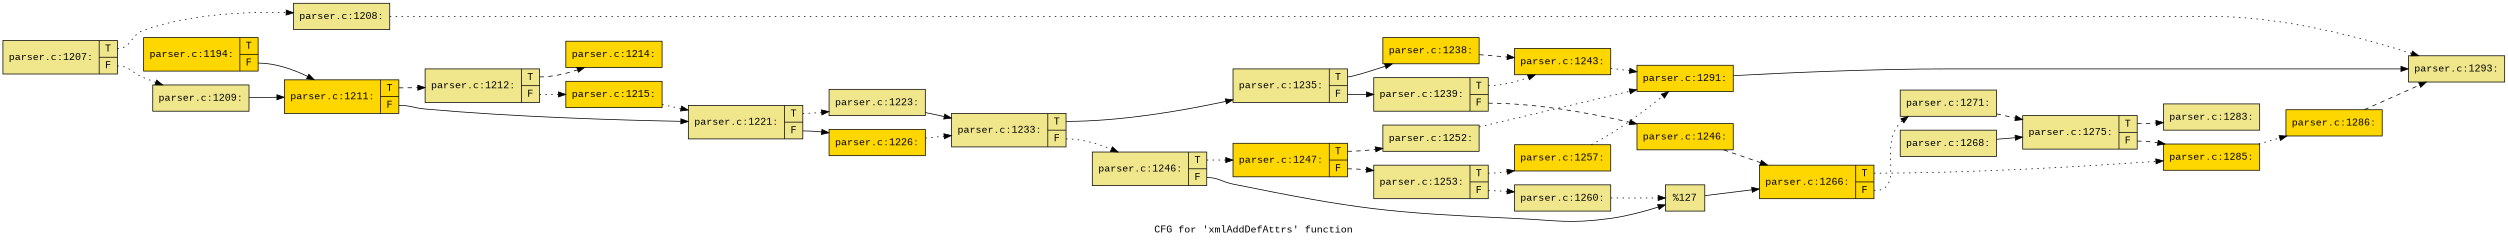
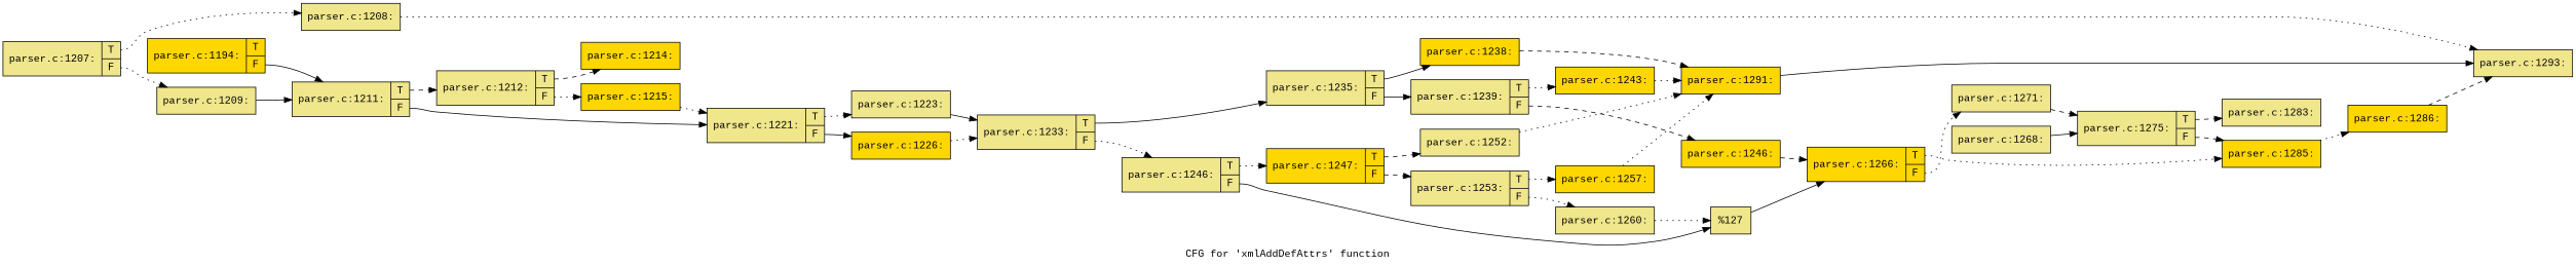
  digraph {
    fontname="Liberation Mono"
    label="CFG for 'xmlAddDefAttrs' function"
    rankdir=LR
    node [fillcolor=khaki fontname="Liberation Mono" shape=record style=filled]
    edge [fontname="Liberation Mono" style=dotted]
    n1 [fillcolor=gold label="{parser.c:1194:|{<s0>T|<s1>F}}"]
-   n2 [fillcolor=gold label="{parser.c:1211:|{<s0>T|<s1>F}}"]
+   n2 [label="{parser.c:1211:|{<s0>T|<s1>F}}"]
    n3 [label="{parser.c:1207:|{<s0>T|<s1>F}}"]
    n4 [label="{parser.c:1208:}"]
    n5 [label="{parser.c:1209:}"]
    n6 [label="{parser.c:1212:|{<s0>T|<s1>F}}"]
    n7 [label="{parser.c:1221:|{<s0>T|<s1>F}}"]
    n8 [label="{parser.c:1293:}"]
    n9 [fillcolor=gold label="{parser.c:1214:}"]
    n10 [fillcolor=gold label="{parser.c:1215:}"]
    n11 [label="{parser.c:1223:}"]
    n12 [fillcolor=gold label="{parser.c:1226:}"]
    n13 [label="{parser.c:1233:|{<s0>T|<s1>F}}"]
    n14 [fillcolor=gold label="{parser.c:1291:}"]
    n15 [label="{parser.c:1235:|{<s0>T|<s1>F}}"]
    n16 [label="{parser.c:1246:|{<s0>T|<s1>F}}"]
    n17 [fillcolor=gold label="{parser.c:1238:}"]
    n18 [label="{parser.c:1239:|{<s0>T|<s1>F}}"]
    n19 [fillcolor=gold label="{parser.c:1247:|{<s0>T|<s1>F}}"]
    n20 [label="{%127}"]
    n21 [fillcolor=gold label="{parser.c:1243:}"]
    n22 [fillcolor=gold label="{parser.c:1246:}"]
    n23 [label="{parser.c:1252:}"]
    n24 [label="{parser.c:1253:|{<s0>T|<s1>F}}"]
    n25 [fillcolor=gold label="{parser.c:1266:|{<s0>T|<s1>F}}"]
    n26 [label="{parser.c:1271:}"]
    n27 [fillcolor=gold label="{parser.c:1285:}"]
    n28 [label="{parser.c:1268:}"]
    n29 [label="{parser.c:1275:|{<s0>T|<s1>F}}"]
    n30 [fillcolor=gold label="{parser.c:1257:}"]
    n31 [label="{parser.c:1260:}"]
    n32 [label="{parser.c:1283:}"]
    n33 [fillcolor=gold label="{parser.c:1286:}"]
    n1 -> n2 [style=solid tailport=s1]
    n2 -> n6 [style=dashed tailport=s0]
    n2 -> n7 [style=solid tailport=s1]
    n3 -> n4 [tailport=s0]
    n3 -> n5 [tailport=s1]
    n4 -> n8
    n5 -> n2 [style=solid]
    n6 -> n9 [style=dashed tailport=s0]
    n6 -> n10 [tailport=s1]
    n7 -> n11 [tailport=s0]
    n7 -> n12 [style=solid tailport=s1]
    n10 -> n7
    n11 -> n13 [style=solid]
    n12 -> n13
    n13 -> n15 [style=solid tailport=s0]
    n13 -> n16 [tailport=s1]
    n14 -> n8 [style=solid]
    n15 -> n17 [style=solid tailport=s0]
    n15 -> n18 [style=solid tailport=s1]
    n16 -> n19 [tailport=s0]
    n16 -> n20 [style=solid tailport=s1]
-   n17 -> n21 [style=dashed]
+   n17 -> n14 [style=dashed]
    n18 -> n21 [tailport=s0]
    n18 -> n22 [style=dashed tailport=s1]
    n19 -> n23 [style=dashed tailport=s0]
    n19 -> n24 [style=dashed tailport=s1]
    n20 -> n25 [style=solid]
    n21 -> n14
    n22 -> n25 [style=dashed]
    n23 -> n14
    n24 -> n30 [tailport=s0]
    n24 -> n31 [tailport=s1]
    n25 -> n26 [tailport=s1]
    n25 -> n27 [tailport=s0]
    n26 -> n29 [style=dashed]
    n27 -> n33
    n28 -> n29 [style=solid]
    n29 -> n27 [style=dashed tailport=s1]
    n29 -> n32 [style=dashed tailport=s0]
    n30 -> n14
    n31 -> n20
    n33 -> n8 [style=dashed]
  }
